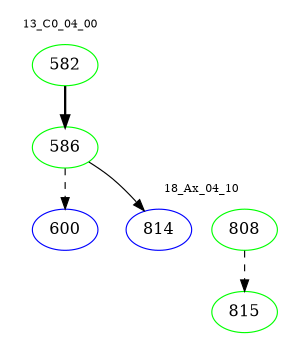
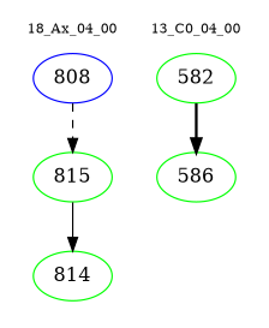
  digraph {
    node [color=green]
    edge [color=black style=dashed]
-   n1 [label=808]
+   n1 [color=blue label=808]
    n2 [label=815]
-   n3 [color=blue label=814]
+   n3 [label=814]
    n4 [label=582]
    n5 [label=586]
-   n6 [color=blue label=600]
    subgraph cluster_1 {
      color=white
      fontsize=10
-     label="18_Ax_04_10"
+     label="18_Ax_04_00"
      n1
      n2
      n3
    }
    subgraph cluster_2 {
      color=white
      fontsize=10
      label="13_C0_04_00"
      n4
      n5
-     n6
    }
    n1 -> n2
-   n5 -> n3 [style=solid]
+   n2 -> n3 [style=solid]
    n4 -> n5 [style=bold]
-   n5 -> n6
  }
